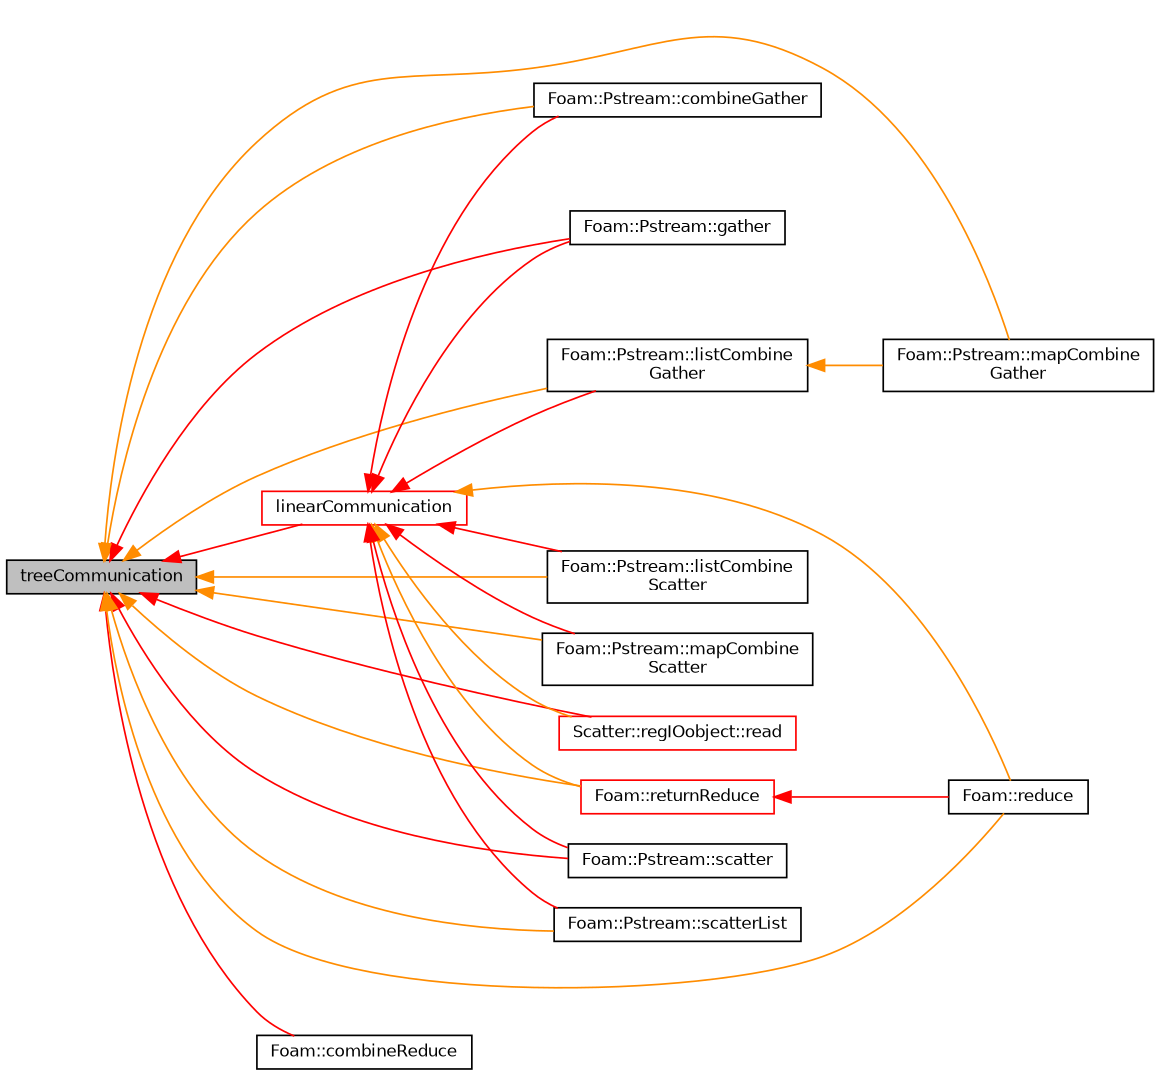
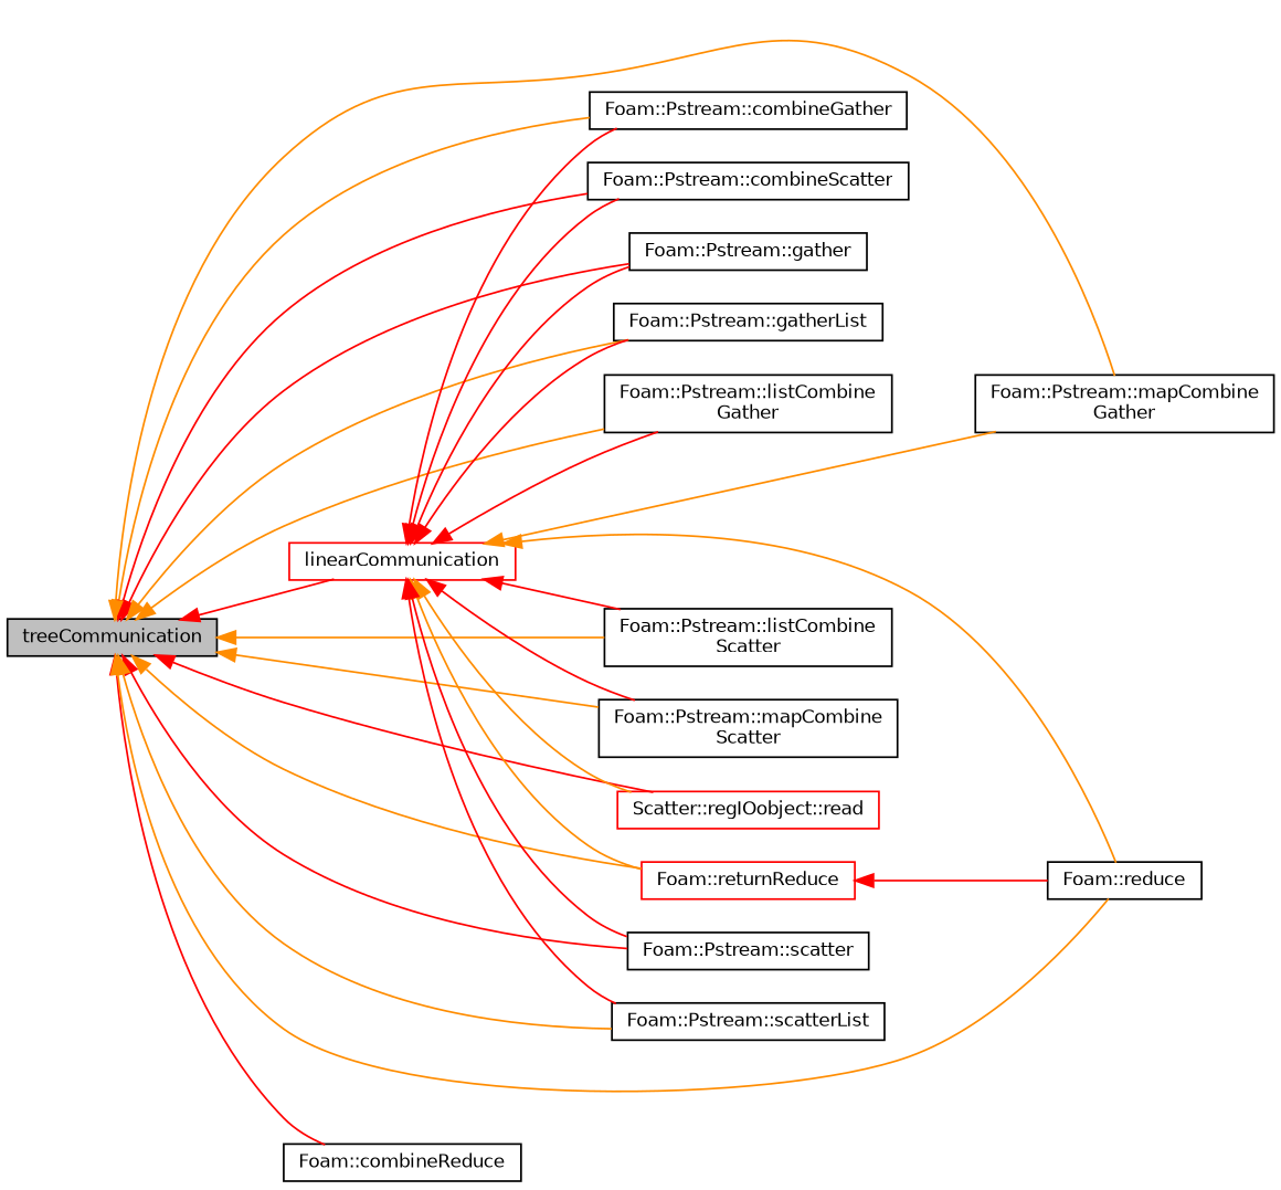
  digraph {
    rankdir=LR
    node [color=black fontname=Helvetica fontsize=10 shape=record]
    edge [color=red dir=back fontname=Helvetica fontsize=10 labelfontname=Helvetica labelfontsize=10 style=solid]
    n1 [fillcolor=grey75 fontcolor=black height=0.2 label=treeCommunication style=filled width=0.4]
    n2 [height=0.2 label="Foam::Pstream::combineGather" width=0.4]
    n3 [height=0.2 label="Foam::combineReduce" width=0.4]
+   n4 [height=0.2 label="Foam::Pstream::combineScatter" width=0.4]
    n5 [height=0.2 label="Foam::Pstream::gather" width=0.4]
+   n6 [height=0.2 label="Foam::Pstream::gatherList" width=0.4]
    n7 [color=red height=0.2 label=linearCommunication width=0.4]
    n8 [height=0.2 label="Foam::Pstream::listCombine\lGather" width=0.4]
    n9 [height=0.2 label="Foam::Pstream::listCombine\lScatter" width=0.4]
    n10 [height=0.2 label="Foam::Pstream::mapCombine\lGather" width=0.4]
    n11 [height=0.2 label="Foam::Pstream::mapCombine\lScatter" width=0.4]
    n12 [color=red height=0.2 label="Scatter::regIOobject::read" width=0.4]
    n13 [height=0.2 label="Foam::reduce" width=0.4]
    n14 [color=red height=0.2 label="Foam::returnReduce" width=0.4]
    n15 [height=0.2 label="Foam::Pstream::scatter" width=0.4]
    n16 [height=0.2 label="Foam::Pstream::scatterList" width=0.4]
    n1 -> n2 [color=darkorange]
    n1 -> n3
+   n1 -> n4
    n1 -> n5
+   n1 -> n6 [color=darkorange]
    n1 -> n7
    n1 -> n8 [color=darkorange]
    n1 -> n9 [color=darkorange]
    n1 -> n10 [color=darkorange]
    n1 -> n11 [color=darkorange]
    n1 -> n12
    n1 -> n13 [color=darkorange]
    n1 -> n14 [color=darkorange]
    n1 -> n15
    n1 -> n16 [color=darkorange]
    n7 -> n2
+   n7 -> n4
    n7 -> n5
+   n7 -> n6
    n7 -> n8
    n7 -> n9
-   n8 -> n10 [color=darkorange]
+   n7 -> n10 [color=darkorange]
    n7 -> n11
    n7 -> n12 [color=darkorange]
    n7 -> n13 [color=darkorange]
    n7 -> n14 [color=darkorange]
    n7 -> n15
    n7 -> n16
    n14 -> n13
  }
